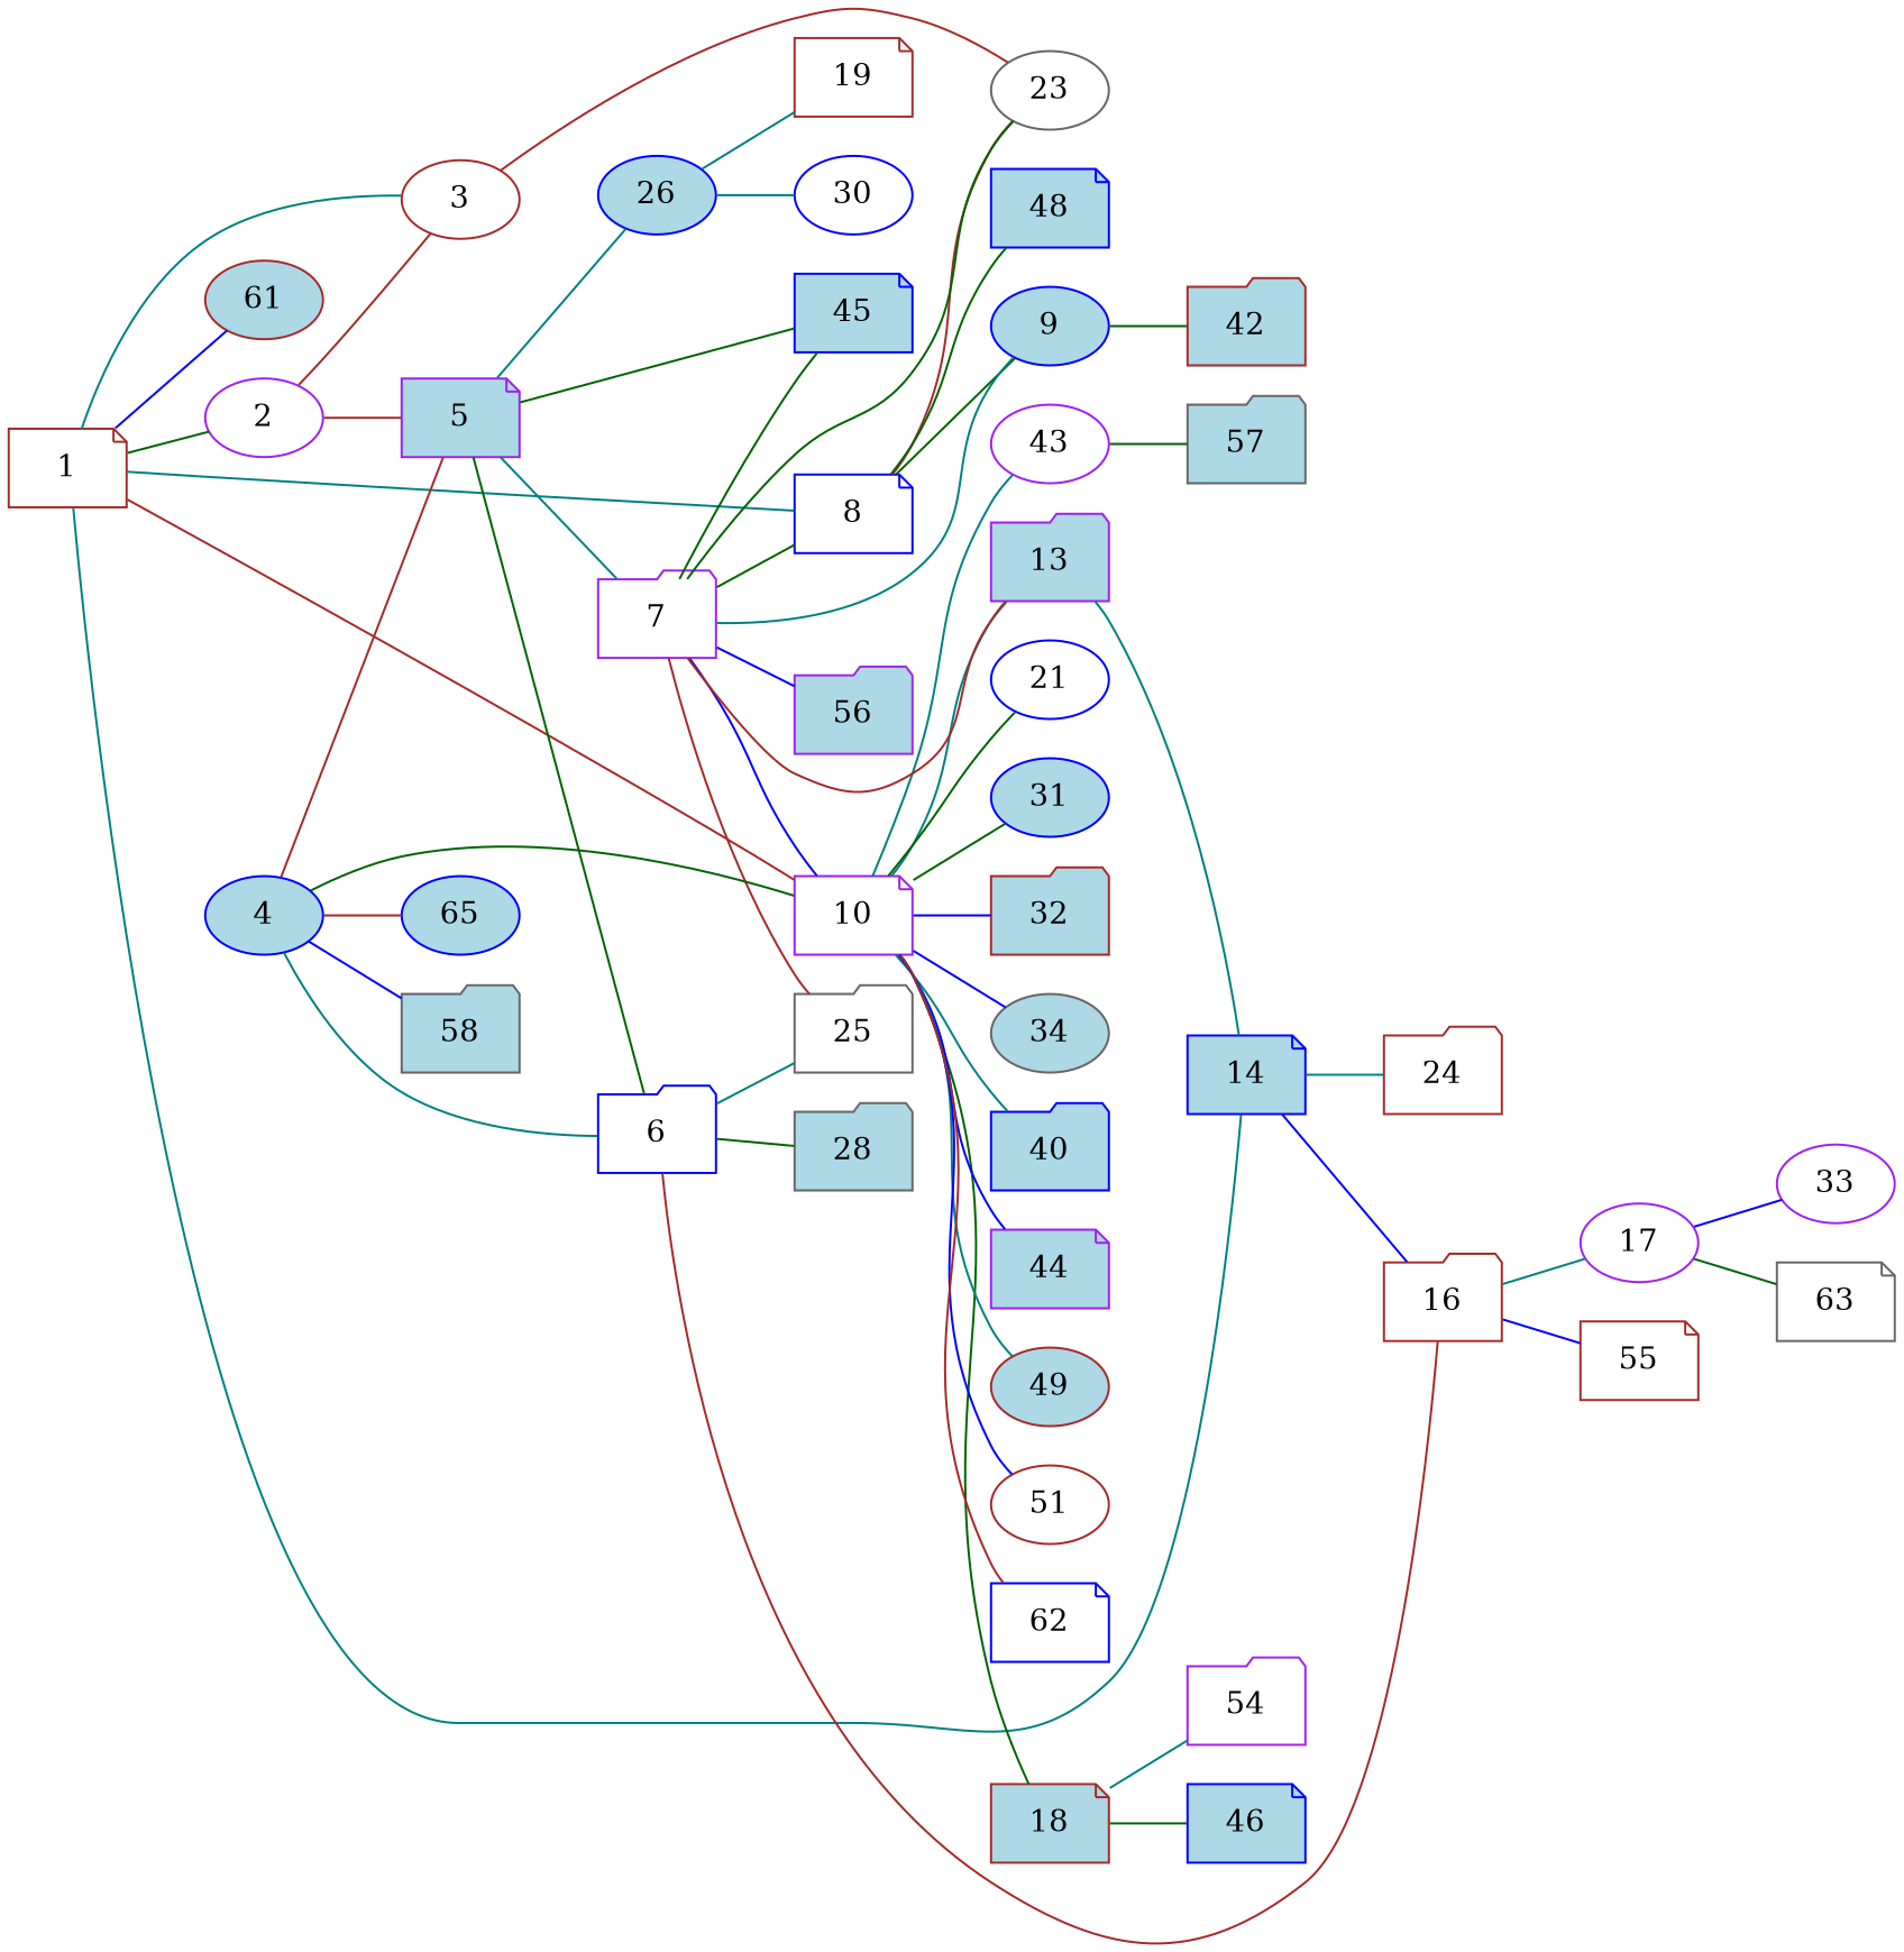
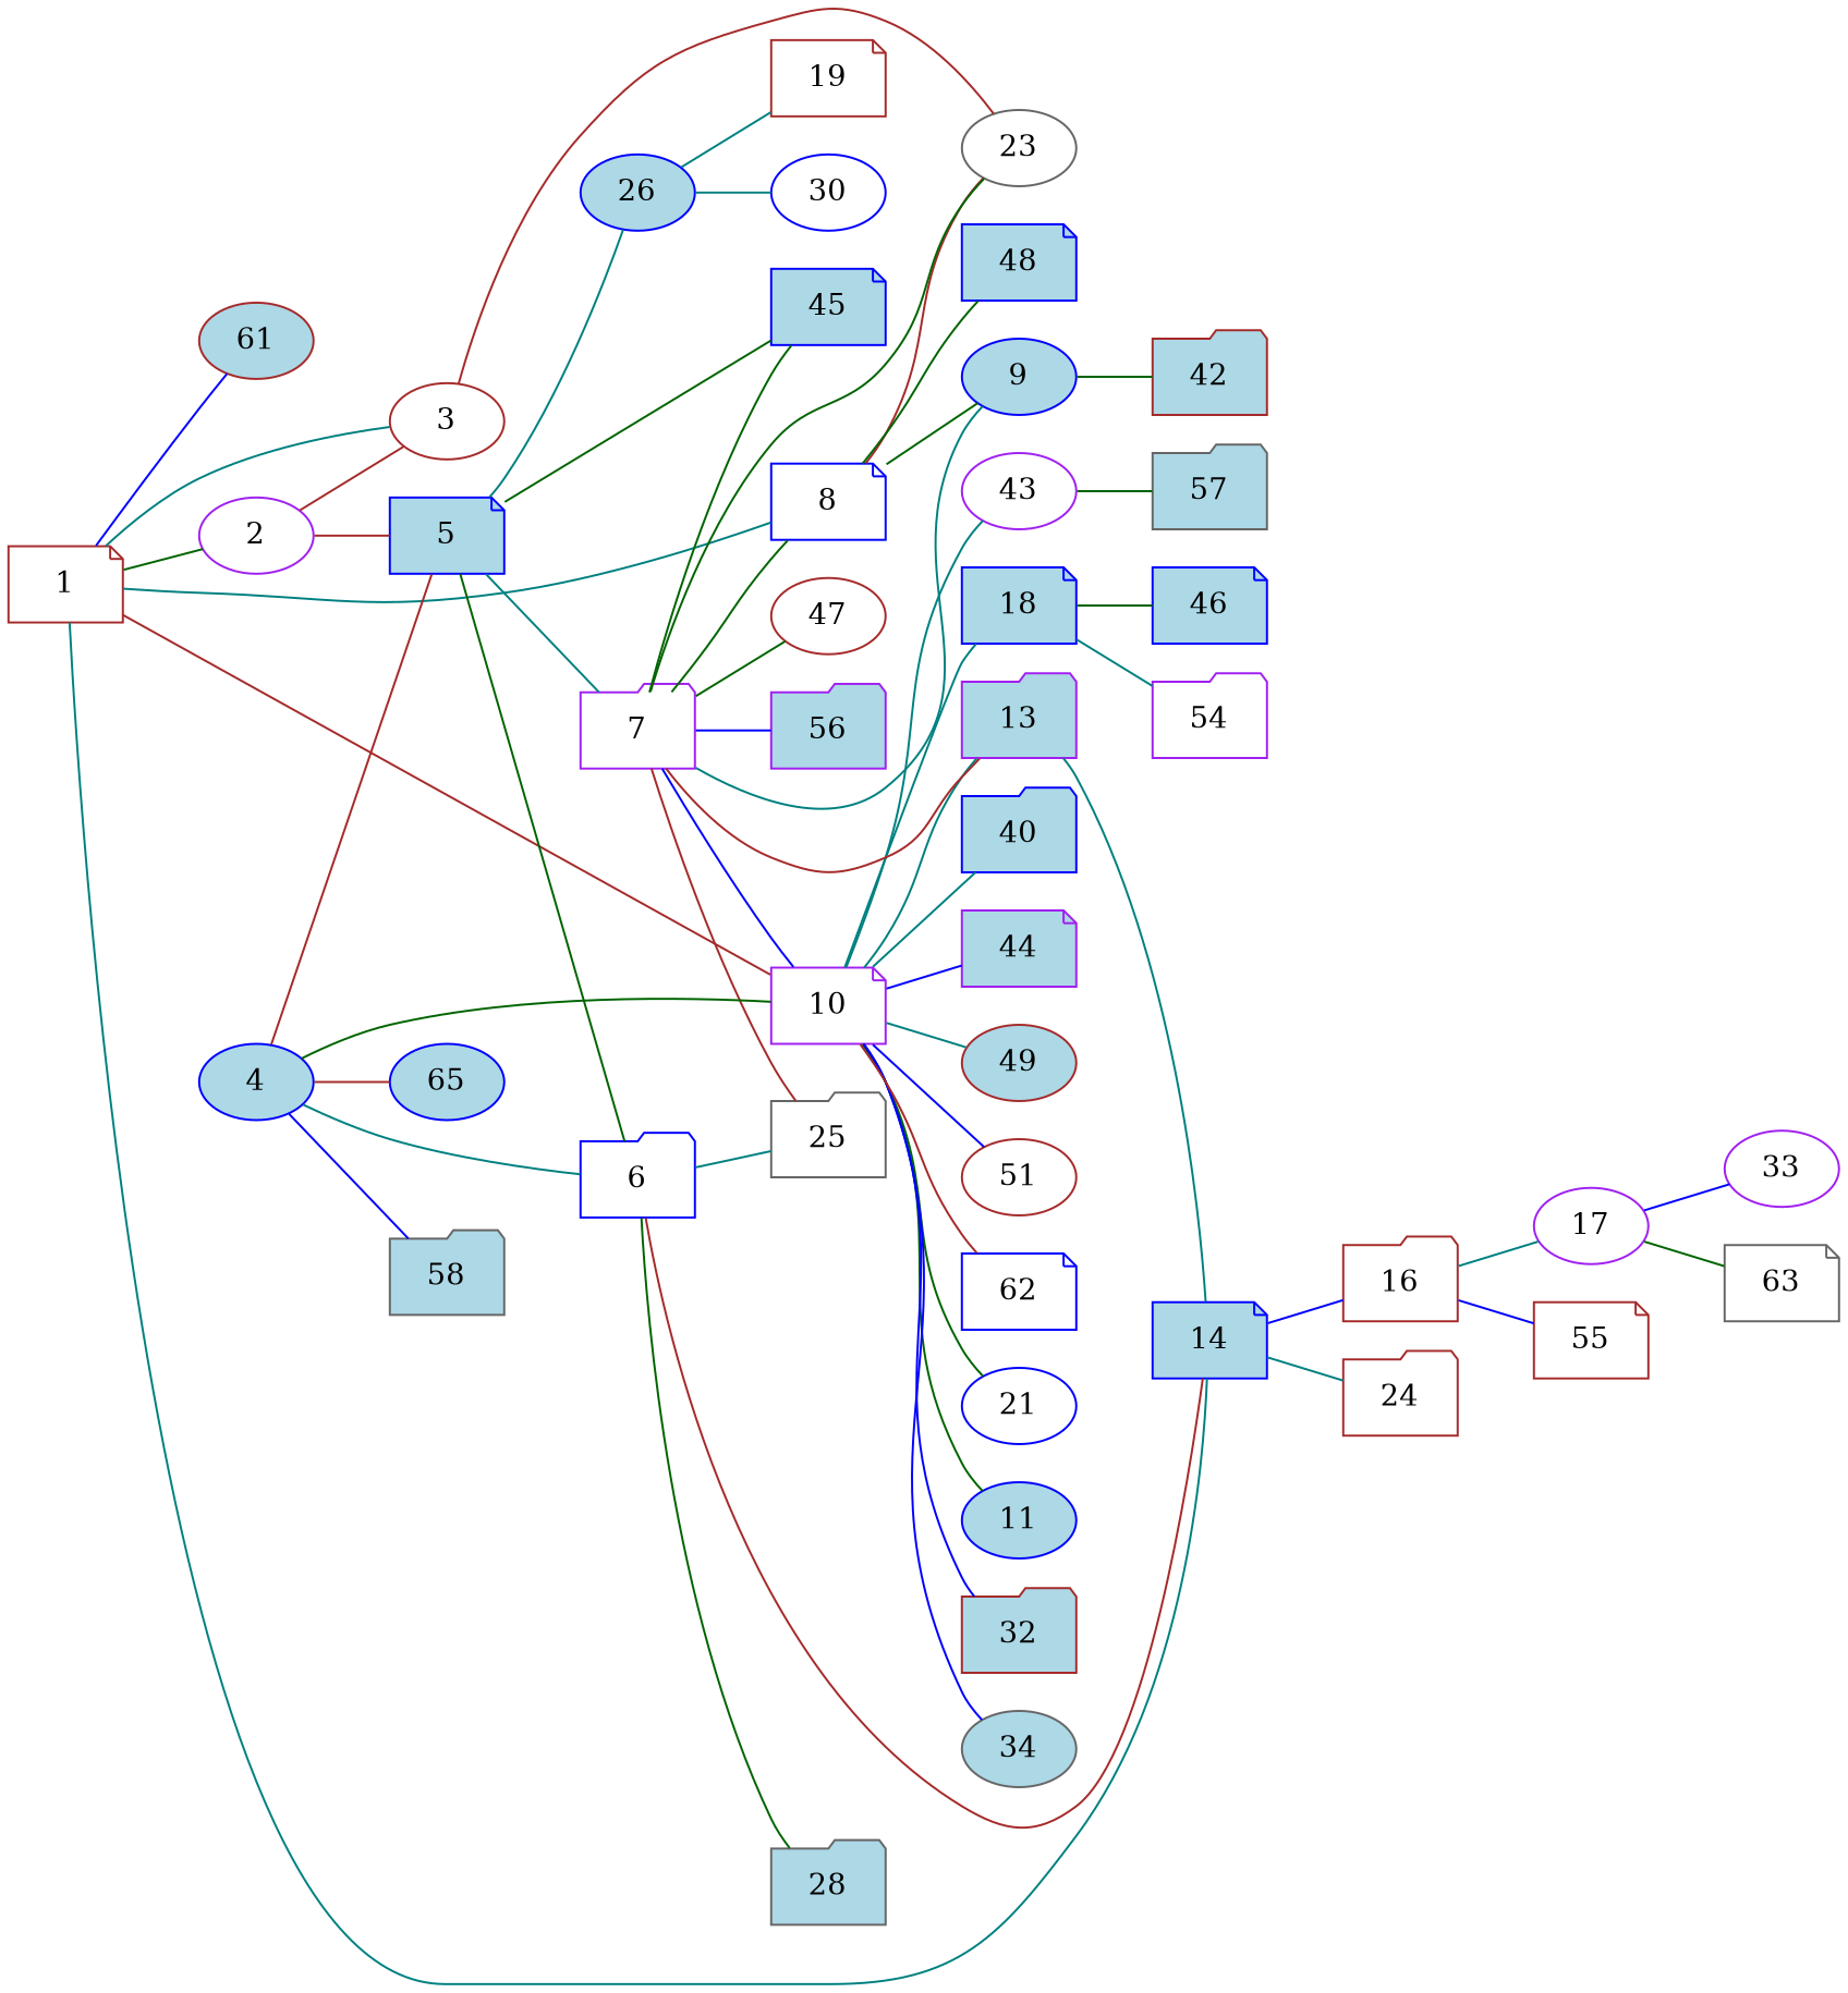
  graph {
    fontname="DejaVu Serif"
    rankdir=LR
    node [color=blue fillcolor=white fontname="DejaVu Serif" shape=ellipse style=filled]
    edge [color=teal fontname="DejaVu Serif"]
    1 [color=brown shape=note]
    2 [color=purple]
    3 [color=brown super="+19"]
    8 [shape=note]
    10 [color=purple shape=note super="+11+12"]
    14 [fillcolor=lightblue shape=note super="+15+50+20+27"]
    61 [color=brown fillcolor=lightblue]
-   5 [color=purple fillcolor=lightblue shape=note]
+   5 [fillcolor=lightblue shape=note]
    23 [color=gray40 super="+59"]
    9 [fillcolor=lightblue super="+52+41"]
    48 [fillcolor=lightblue shape=note]
    13 [color=purple fillcolor=lightblue shape=folder]
-   18 [color=brown fillcolor=lightblue shape=note]
+   18 [fillcolor=lightblue shape=note]
    21
-   31 [fillcolor=lightblue]
+   31 [fillcolor=lightblue label=11]
    32 [color=brown fillcolor=lightblue shape=folder]
    34 [color=gray40 fillcolor=lightblue]
    40 [fillcolor=lightblue shape=folder]
    43 [color=purple]
    44 [color=purple fillcolor=lightblue shape=note]
    49 [color=brown fillcolor=lightblue]
    51 [color=brown]
    62 [shape=note super="+64"]
    16 [color=brown shape=folder super="+37+36"]
    24 [color=brown shape=folder]
    6 [shape=folder]
    7 [color=purple shape=folder]
    26 [fillcolor=lightblue super="+39+68"]
    45 [fillcolor=lightblue shape=note]
    4 [fillcolor=lightblue]
    58 [color=gray40 fillcolor=lightblue shape=folder]
    65 [fillcolor=lightblue]
    25 [color=gray40 shape=folder]
    28 [color=gray40 fillcolor=lightblue shape=folder]
+   47 [color=brown]
    56 [color=purple fillcolor=lightblue shape=folder]
    n37 [color=brown label=19 shape=note]
    30
    42 [color=brown fillcolor=lightblue shape=folder]
    46 [fillcolor=lightblue shape=note]
    54 [color=purple shape=folder]
    57 [color=gray40 fillcolor=lightblue shape=folder]
    17 [color=purple]
    55 [color=brown shape=note]
    33 [color=purple]
    63 [color=gray40 shape=note]
    1 -- 2 [color=darkgreen]
    1 -- 3
    1 -- 8
    1 -- 10 [color=brown]
    1 -- 14
    1 -- 61 [color=blue]
    2 -- 3 [color=brown]
    2 -- 5 [color=brown]
    3 -- 23 [color=brown]
    8 -- 23 [color=brown]
    8 -- 9 [color=darkgreen]
    8 -- 48 [color=darkgreen]
    10 -- 13
-   10 -- 18 [color=darkgreen]
+   10 -- 18
    10 -- 21 [color=darkgreen]
    10 -- 31 [color=darkgreen]
    10 -- 32 [color=blue]
    10 -- 34 [color=blue]
    10 -- 40
    10 -- 43
    10 -- 44 [color=blue]
    10 -- 49
    10 -- 51 [color=blue]
    10 -- 62 [color=brown]
    14 -- 16 [color=blue]
    14 -- 24
    5 -- 6 [color=darkgreen]
    5 -- 7
    5 -- 26
    5 -- 45 [color=darkgreen]
    9 -- 42 [color=darkgreen]
    13 -- 14 [weight=2]
    18 -- 46 [color=darkgreen]
    18 -- 54
    43 -- 57 [color=darkgreen]
    16 -- 17
    16 -- 55 [color=blue]
-   6 -- 16 [color=brown]
+   6 -- 14 [color=brown]
    6 -- 25
    6 -- 28 [color=darkgreen]
    7 -- 8 [color=darkgreen]
    7 -- 10 [color=blue]
    7 -- 23 [color=darkgreen]
    7 -- 9
    7 -- 13 [color=brown]
    7 -- 45 [color=darkgreen]
    7 -- 25 [color=brown]
+   7 -- 47 [color=darkgreen]
    7 -- 56 [color=blue]
    26 -- n37
    26 -- 30
    4 -- 10 [color=darkgreen]
    4 -- 5 [color=brown]
    4 -- 6
    4 -- 58 [color=blue]
    4 -- 65 [color=brown]
    17 -- 33 [color=blue]
    17 -- 63 [color=darkgreen]
  }
